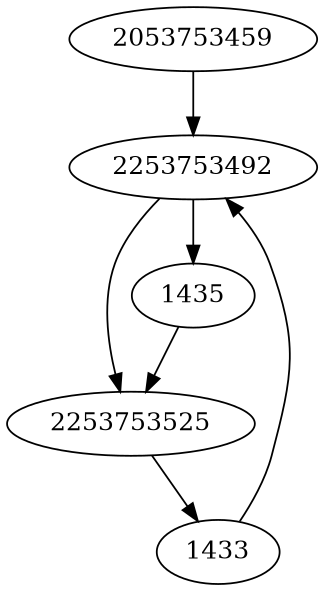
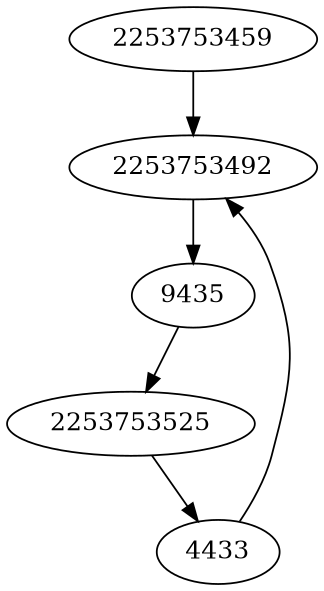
  strict digraph {
    fontname="DejaVu Serif"
    node [fontname="DejaVu Serif"]
    edge [fontname="DejaVu Serif"]
-   2253753459 [label=2053753459]
+   2253753459
    2253753492
    2253753525
-   1435
-   1433
+   1435 [label=9435]
+   1433 [label=4433]
    2253753459 -> 2253753492
-   2253753492 -> 2253753525
    2253753492 -> 1435
    2253753525 -> 1433
    1435 -> 2253753525
    1433 -> 2253753492
  }
